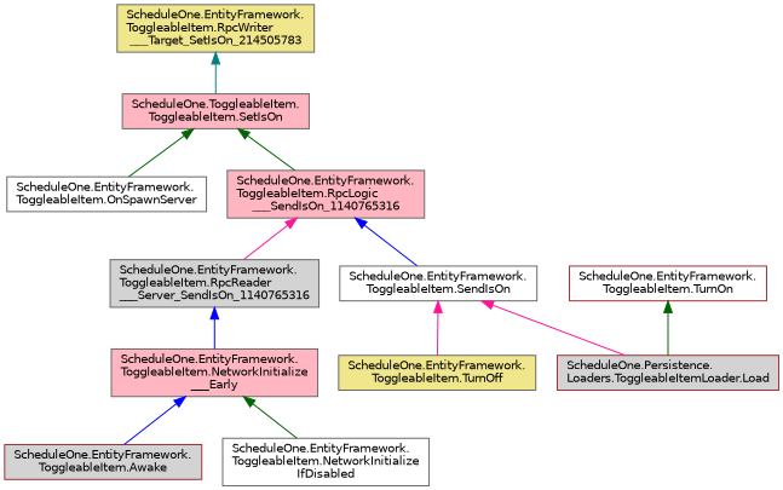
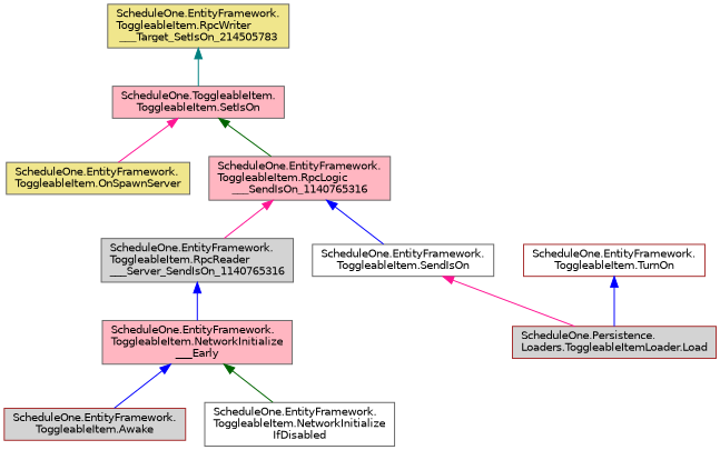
  digraph {
    rankdir=TB
    node [color=gray40 fillcolor=khaki fontname=Helvetica fontsize=10 shape=box style=filled]
    edge [color=deeppink dir=back fontname=Helvetica fontsize=10 labelfontname=Helvetica labelfontsize=10 style=solid]
    n1 [fontcolor=black height=0.2 label="ScheduleOne.EntityFramework.\lToggleableItem.RpcWriter\l___Target_SetIsOn_214505783" width=0.4]
    n2 [fillcolor=lightpink height=0.2 label="ScheduleOne.ToggleableItem.\lToggleableItem.SetIsOn" width=0.4]
-   n3 [fillcolor=white height=0.2 label="ScheduleOne.EntityFramework.\lToggleableItem.OnSpawnServer" width=0.4]
+   n3 [height=0.2 label="ScheduleOne.EntityFramework.\lToggleableItem.OnSpawnServer" width=0.4]
    n4 [fillcolor=lightpink height=0.2 label="ScheduleOne.EntityFramework.\lToggleableItem.RpcLogic\l___SendIsOn_1140765316" width=0.4]
    n5 [fillcolor=lightgrey height=0.2 label="ScheduleOne.EntityFramework.\lToggleableItem.RpcReader\l___Server_SendIsOn_1140765316" width=0.4]
    n6 [fillcolor=white height=0.2 label="ScheduleOne.EntityFramework.\lToggleableItem.SendIsOn" width=0.4]
    n7 [fillcolor=lightpink height=0.2 label="ScheduleOne.EntityFramework.\lToggleableItem.NetworkInitialize\l___Early" width=0.4]
-   n8 [height=0.2 label="ScheduleOne.EntityFramework.\lToggleableItem.TurnOff" width=0.4]
    n9 [color=brown fillcolor=lightgrey height=0.2 label="ScheduleOne.Persistence.\lLoaders.ToggleableItemLoader.Load" width=0.4]
    n10 [color=brown fillcolor=lightgrey height=0.2 label="ScheduleOne.EntityFramework.\lToggleableItem.Awake" width=0.4]
    n11 [fillcolor=white height=0.2 label="ScheduleOne.EntityFramework.\lToggleableItem.NetworkInitialize\lIfDisabled" width=0.4]
    n12 [color=brown fillcolor=white height=0.2 label="ScheduleOne.EntityFramework.\lToggleableItem.TurnOn" width=0.4]
    n1 -> n2 [color=teal]
-   n2 -> n3 [color=darkgreen]
+   n2 -> n3
    n2 -> n4 [color=darkgreen]
    n4 -> n5
    n4 -> n6 [color=blue]
    n5 -> n7 [color=blue]
-   n6 -> n8
    n6 -> n9
    n7 -> n10 [color=blue]
    n7 -> n11 [color=darkgreen]
-   n12 -> n9 [color=darkgreen]
+   n12 -> n9 [color=blue]
  }
